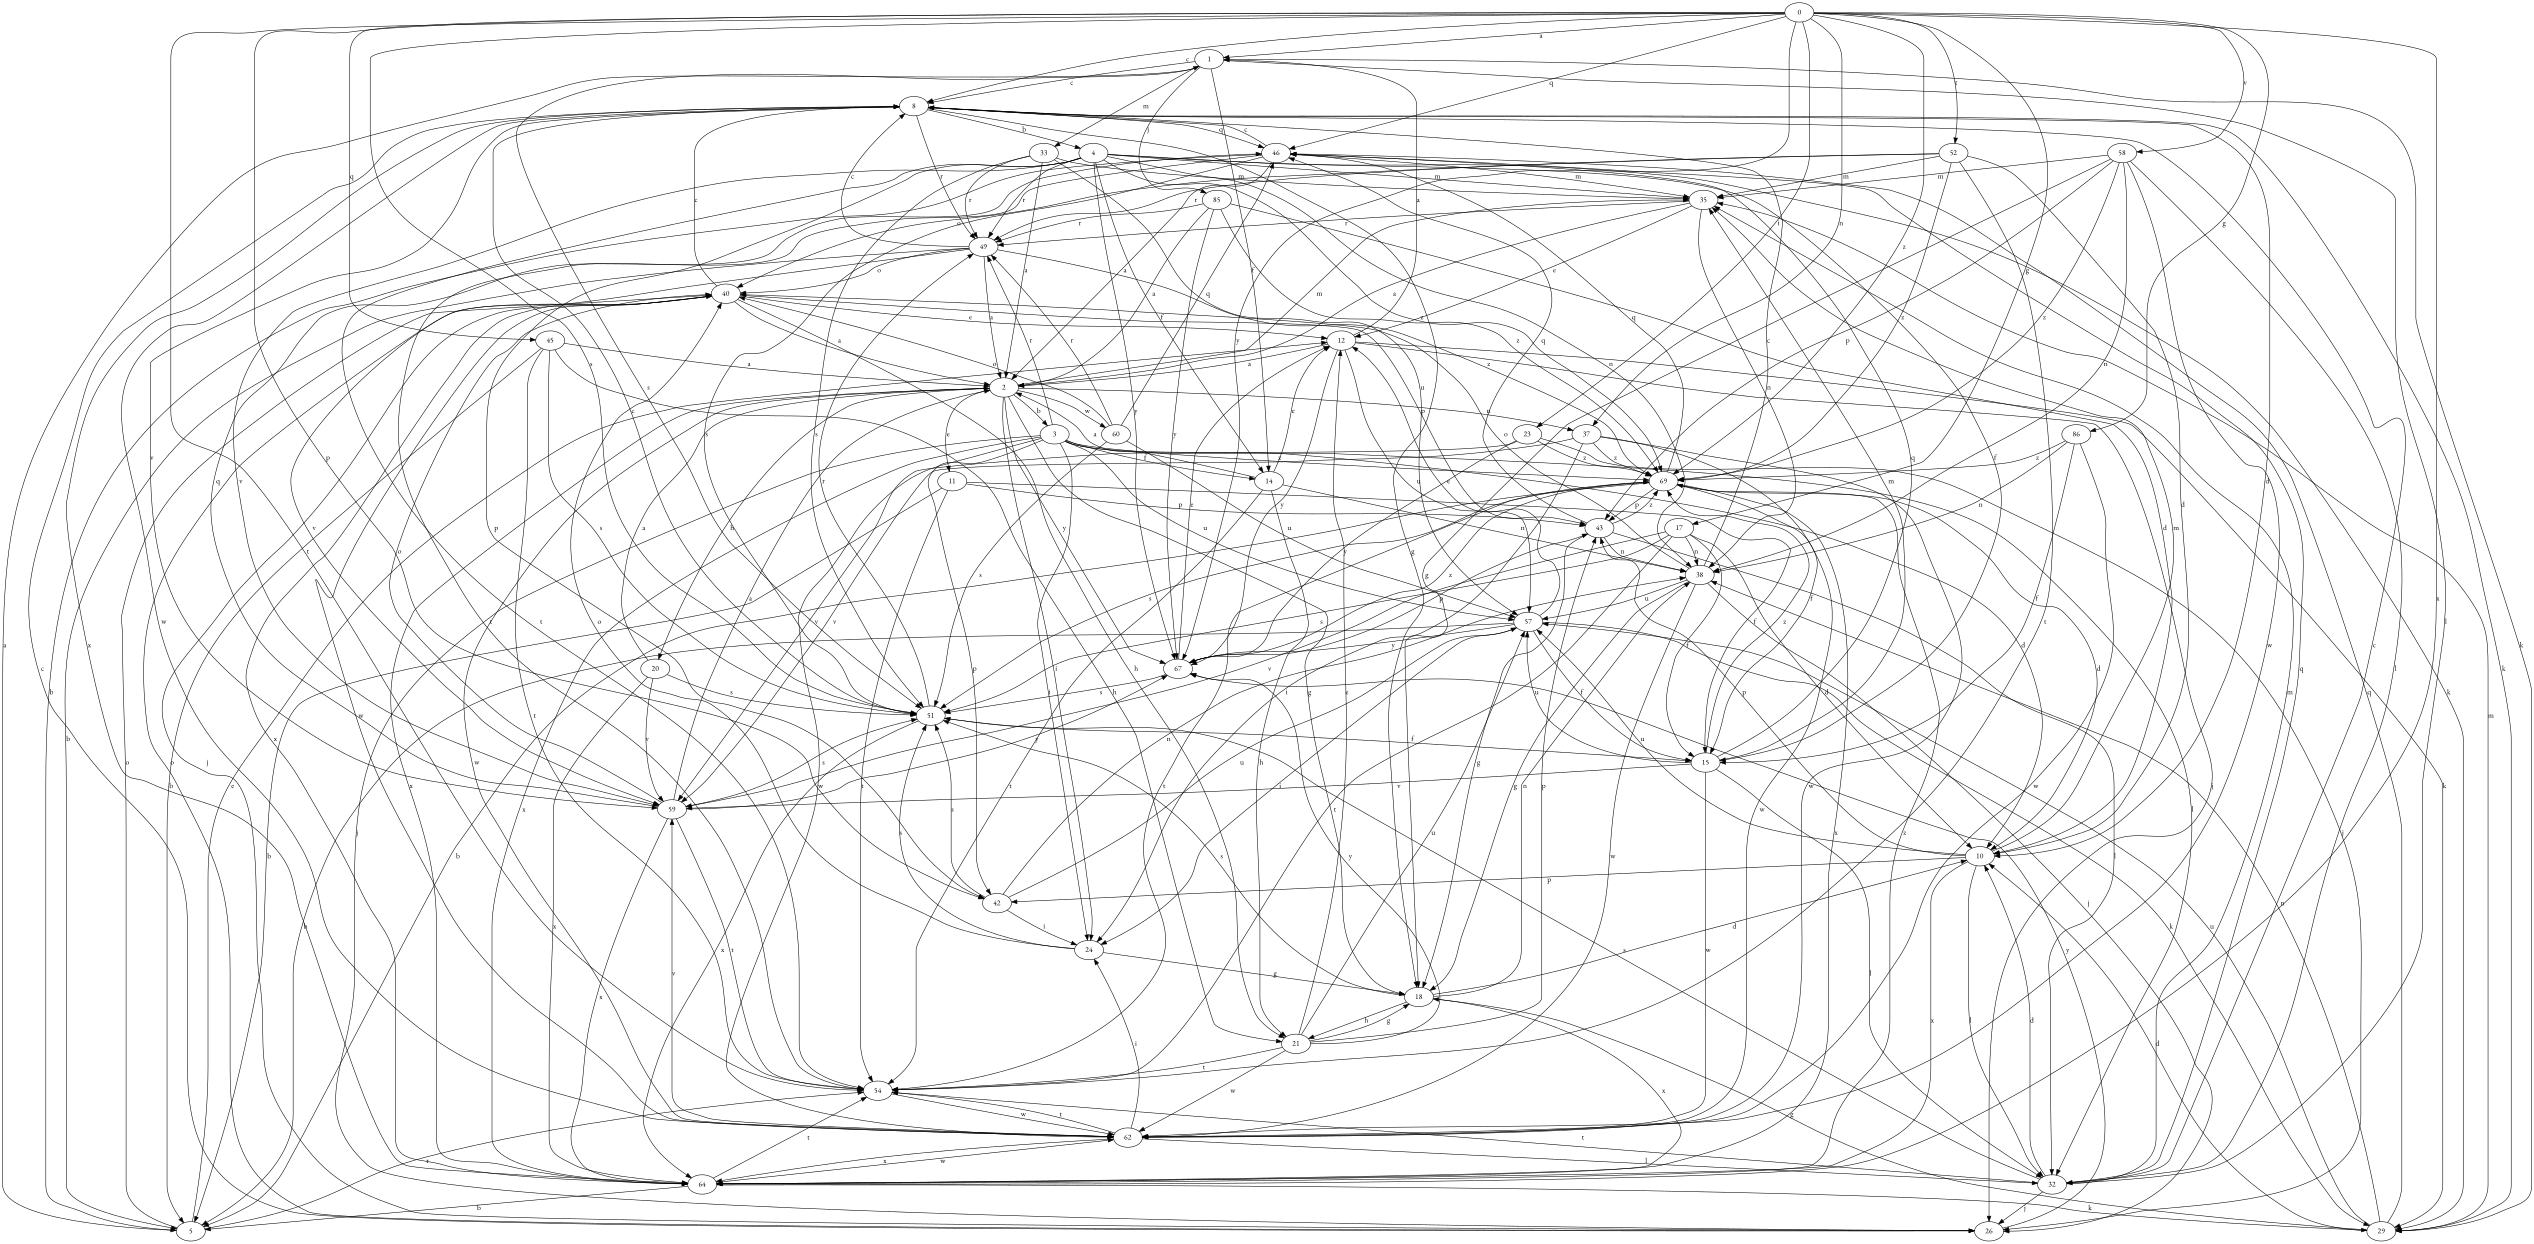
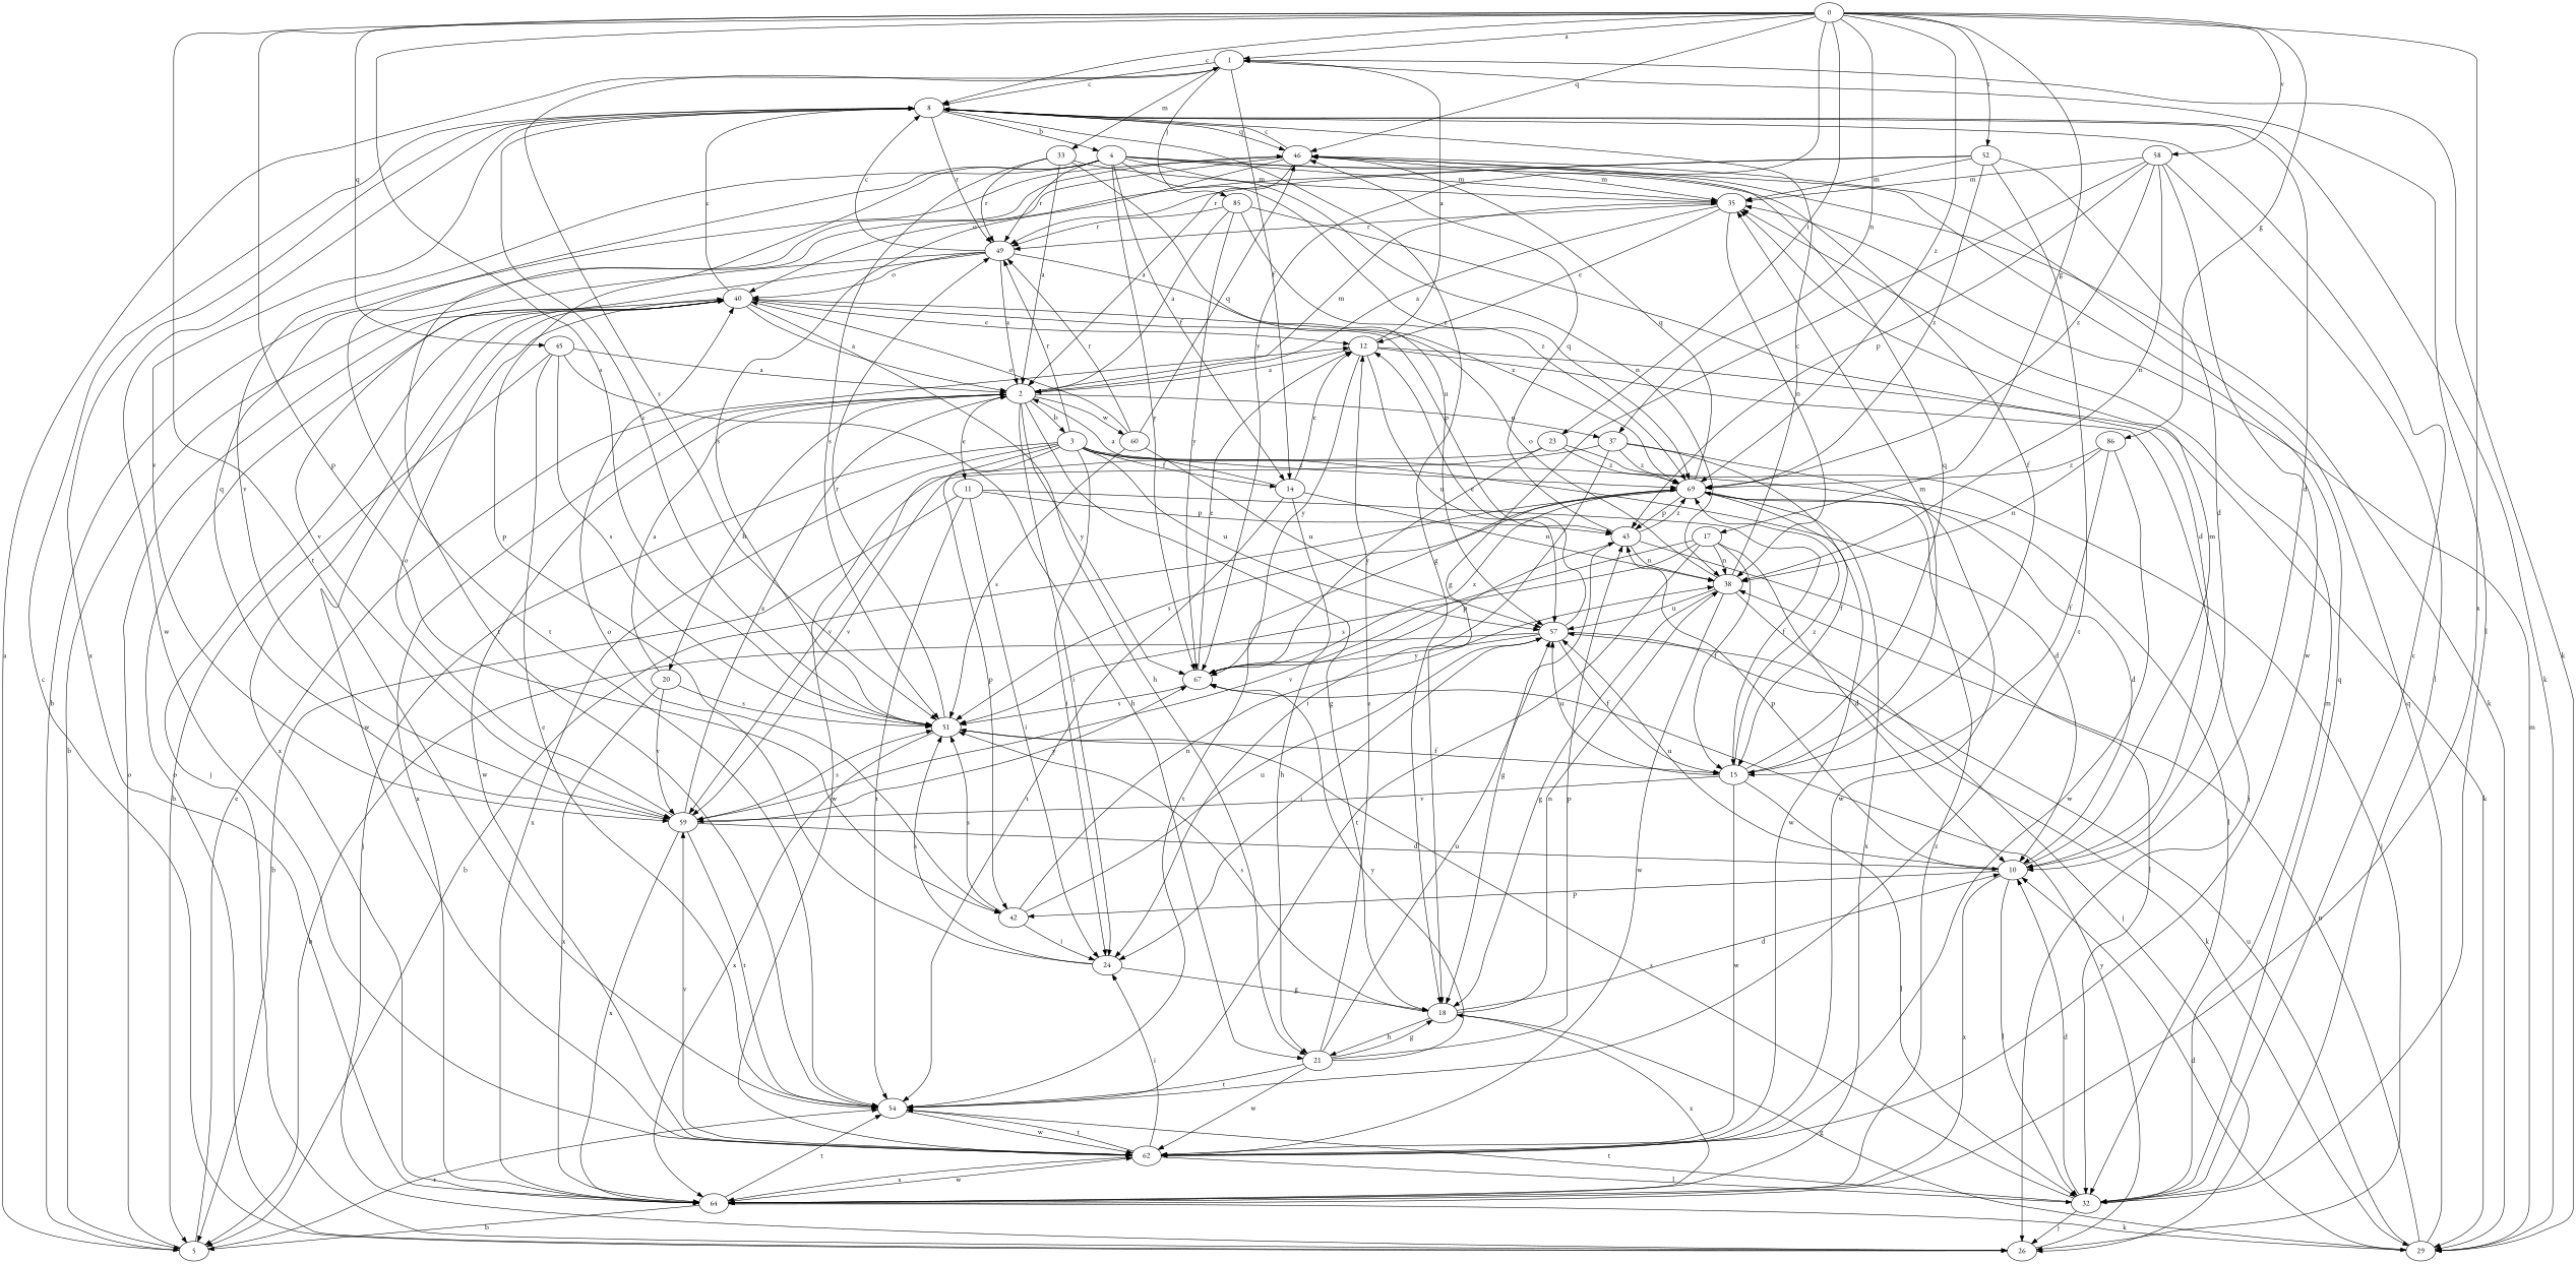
  strict digraph {
    fontname="EB Garamond"
    node [fontname="EB Garamond"]
    edge [fontname="EB Garamond"]
    0
    1
    8
    n4 [label=86]
    17
    23
    37
    42
    45
    46
    51
    52
    54
    58
    64
    67
    69
    14
    n19 [label=85]
    29
    32
    33
    18
    62
    10
    49
    4
    59
    15
    38
    26
    24
    57
    2
    5
    21
    35
    40
    43
    12
    3
    11
    20
    60
    0 -> 1 [label=a]
    0 -> 8 [label=c]
    0 -> n4 [label=g]
    0 -> 17 [label=g]
    0 -> 23 [label=i]
    0 -> 37 [label=n]
    0 -> 42 [label=p]
    0 -> 45 [label=q]
    0 -> 46 [label=q]
    0 -> 51 [label=s]
    0 -> 52 [label=t]
    0 -> 54 [label=t]
    0 -> 58 [label=v]
    0 -> 64 [label=x]
    0 -> 67 [label=y]
    0 -> 69 [label=z]
    1 -> 8 [label=c]
    1 -> 51 [label=s]
    1 -> 14 [label=f]
    1 -> n19 [label=j]
    1 -> 29 [label=k]
    1 -> 32 [label=l]
    1 -> 33 [label=m]
    8 -> 46 [label=q]
    8 -> 64 [label=x]
    8 -> 29 [label=k]
    8 -> 18 [label=g]
    8 -> 62 [label=w]
    8 -> 10 [label=d]
    8 -> 49 [label=r]
    8 -> 4 [label=b]
    8 -> 59 [label=v]
    n4 -> 69 [label=z]
    n4 -> 62 [label=w]
    n4 -> 15 [label=f]
    n4 -> 38 [label=n]
    17 -> 51 [label=s]
    17 -> 54 [label=t]
    17 -> 10 [label=d]
    17 -> 59 [label=v]
    17 -> 15 [label=f]
    17 -> 38 [label=n]
    23 -> 67 [label=y]
    23 -> 69 [label=z]
    23 -> 59 [label=v]
    23 -> 26 [label=j]
    37 -> 69 [label=z]
    37 -> 62 [label=w]
    37 -> 59 [label=v]
    37 -> 15 [label=f]
    37 -> 24 [label=i]
    42 -> 51 [label=s]
    42 -> 38 [label=n]
    42 -> 24 [label=i]
    42 -> 57 [label=u]
    45 -> 51 [label=s]
-   45 -> 54 [label=t]
+   45 -> 54 [label=e]
    45 -> 2 [label=a]
    45 -> 5 [label=b]
    45 -> 21 [label=h]
    46 -> 8 [label=c]
    46 -> 51 [label=s]
    46 -> 54 [label=t]
    46 -> 2 [label=a]
    46 -> 5 [label=b]
    46 -> 35 [label=m]
    51 -> 8 [label=c]
    51 -> 64 [label=x]
    51 -> 49 [label=r]
    51 -> 15 [label=f]
    52 -> 54 [label=t]
    52 -> 69 [label=z]
    52 -> 10 [label=d]
    52 -> 49 [label=r]
    52 -> 35 [label=m]
    52 -> 40 [label=o]
    54 -> 62 [label=w]
    58 -> 69 [label=z]
    58 -> 32 [label=l]
    58 -> 18 [label=g]
    58 -> 62 [label=w]
    58 -> 38 [label=n]
    58 -> 35 [label=m]
    58 -> 43 [label=p]
    64 -> 54 [label=t]
    64 -> 69 [label=z]
    64 -> 29 [label=k]
    64 -> 62 [label=w]
    64 -> 5 [label=b]
    67 -> 51 [label=s]
    67 -> 69 [label=z]
    67 -> 43 [label=p]
    67 -> 12 [label=e]
    69 -> 46 [label=q]
    69 -> 51 [label=s]
    69 -> 54 [label=t]
    69 -> 64 [label=x]
    69 -> 62 [label=w]
    69 -> 10 [label=d]
    69 -> 5 [label=b]
    69 -> 43 [label=p]
    14 -> 54 [label=t]
    14 -> 38 [label=n]
    14 -> 2 [label=a]
    14 -> 21 [label=h]
    14 -> 12 [label=e]
    n19 -> 67 [label=y]
    n19 -> 69 [label=z]
    n19 -> 10 [label=d]
    n19 -> 49 [label=r]
    n19 -> 2 [label=a]
    29 -> 46 [label=q]
    29 -> 18 [label=g]
    29 -> 10 [label=d]
    29 -> 38 [label=n]
    29 -> 57 [label=u]
    29 -> 35 [label=m]
    32 -> 8 [label=c]
    32 -> 46 [label=q]
    32 -> 51 [label=s]
    32 -> 54 [label=t]
    32 -> 10 [label=d]
    32 -> 26 [label=j]
    32 -> 35 [label=m]
    33 -> 51 [label=s]
    33 -> 49 [label=r]
    33 -> 57 [label=u]
    33 -> 2 [label=a]
    33 -> 35 [label=m]
    18 -> 51 [label=s]
    18 -> 64 [label=x]
    18 -> 10 [label=d]
    18 -> 38 [label=n]
    18 -> 21 [label=h]
    62 -> 54 [label=t]
    62 -> 64 [label=x]
    62 -> 32 [label=l]
    62 -> 59 [label=v]
    62 -> 24 [label=i]
    10 -> 42 [label=p]
    10 -> 64 [label=x]
    10 -> 32 [label=l]
    10 -> 57 [label=u]
    10 -> 35 [label=m]
    10 -> 43 [label=p]
    49 -> 8 [label=c]
    49 -> 69 [label=z]
    49 -> 59 [label=v]
    49 -> 2 [label=a]
    49 -> 5 [label=b]
    49 -> 40 [label=o]
    4 -> 42 [label=p]
    4 -> 54 [label=t]
    4 -> 67 [label=y]
    4 -> 69 [label=z]
    4 -> 14 [label=f]
    4 -> 29 [label=k]
    4 -> 49 [label=r]
    4 -> 59 [label=v]
    4 -> 15 [label=f]
    4 -> 38 [label=n]
    4 -> 35 [label=m]
    59 -> 46 [label=q]
    59 -> 51 [label=s]
    59 -> 54 [label=t]
    59 -> 64 [label=x]
    59 -> 67 [label=y]
+   59 -> 10 [label=d]
    59 -> 2 [label=a]
    59 -> 40 [label=o]
    15 -> 46 [label=q]
    15 -> 69 [label=z]
    15 -> 32 [label=l]
    15 -> 62 [label=w]
    15 -> 59 [label=v]
    15 -> 57 [label=u]
    15 -> 35 [label=m]
    38 -> 8 [label=c]
    38 -> 18 [label=g]
    38 -> 62 [label=w]
    38 -> 26 [label=j]
    38 -> 57 [label=u]
    38 -> 40 [label=o]
    26 -> 8 [label=c]
    26 -> 67 [label=y]
    26 -> 40 [label=o]
    24 -> 51 [label=s]
    24 -> 18 [label=g]
    24 -> 40 [label=o]
    57 -> 67 [label=y]
    57 -> 29 [label=k]
    57 -> 15 [label=f]
    57 -> 24 [label=i]
    57 -> 5 [label=b]
    57 -> 12 [label=e]
    2 -> 37 [label=n]
    2 -> 64 [label=x]
    2 -> 67 [label=y]
    2 -> 18 [label=g]
    2 -> 62 [label=w]
    2 -> 24 [label=i]
    2 -> 35 [label=m]
    2 -> 3 [label=b]
    2 -> 11 [label=e]
    2 -> 20 [label=h]
    2 -> 60 [label=w]
    5 -> 1 [label=a]
    5 -> 54 [label=t]
    5 -> 40 [label=o]
    5 -> 12 [label=e]
    21 -> 54 [label=t]
    21 -> 67 [label=y]
    21 -> 18 [label=g]
    21 -> 62 [label=w]
    21 -> 57 [label=u]
    21 -> 43 [label=p]
    21 -> 12 [label=e]
    35 -> 49 [label=r]
    35 -> 38 [label=n]
    35 -> 2 [label=a]
    35 -> 12 [label=e]
    40 -> 8 [label=c]
    40 -> 64 [label=x]
    40 -> 62 [label=w]
    40 -> 26 [label=j]
    40 -> 2 [label=a]
    40 -> 21 [label=h]
    40 -> 43 [label=p]
    40 -> 12 [label=e]
    43 -> 46 [label=q]
    43 -> 69 [label=z]
    43 -> 32 [label=l]
    43 -> 18 [label=g]
    43 -> 38 [label=n]
    12 -> 1 [label=a]
    12 -> 67 [label=y]
    12 -> 29 [label=k]
    12 -> 26 [label=j]
    12 -> 57 [label=u]
    12 -> 2 [label=a]
    3 -> 42 [label=p]
    3 -> 64 [label=x]
    3 -> 69 [label=z]
    3 -> 14 [label=f]
    3 -> 32 [label=l]
    3 -> 62 [label=w]
    3 -> 10 [label=d]
    3 -> 49 [label=r]
    3 -> 26 [label=j]
    3 -> 24 [label=i]
    3 -> 57 [label=u]
    11 -> 54 [label=t]
    11 -> 15 [label=f]
+   11 -> 24 [label=i]
    11 -> 5 [label=b]
    11 -> 43 [label=p]
    20 -> 51 [label=s]
    20 -> 64 [label=x]
    20 -> 59 [label=v]
    20 -> 2 [label=a]
    60 -> 46 [label=q]
    60 -> 51 [label=s]
    60 -> 49 [label=r]
    60 -> 57 [label=u]
    60 -> 40 [label=o]
  }
